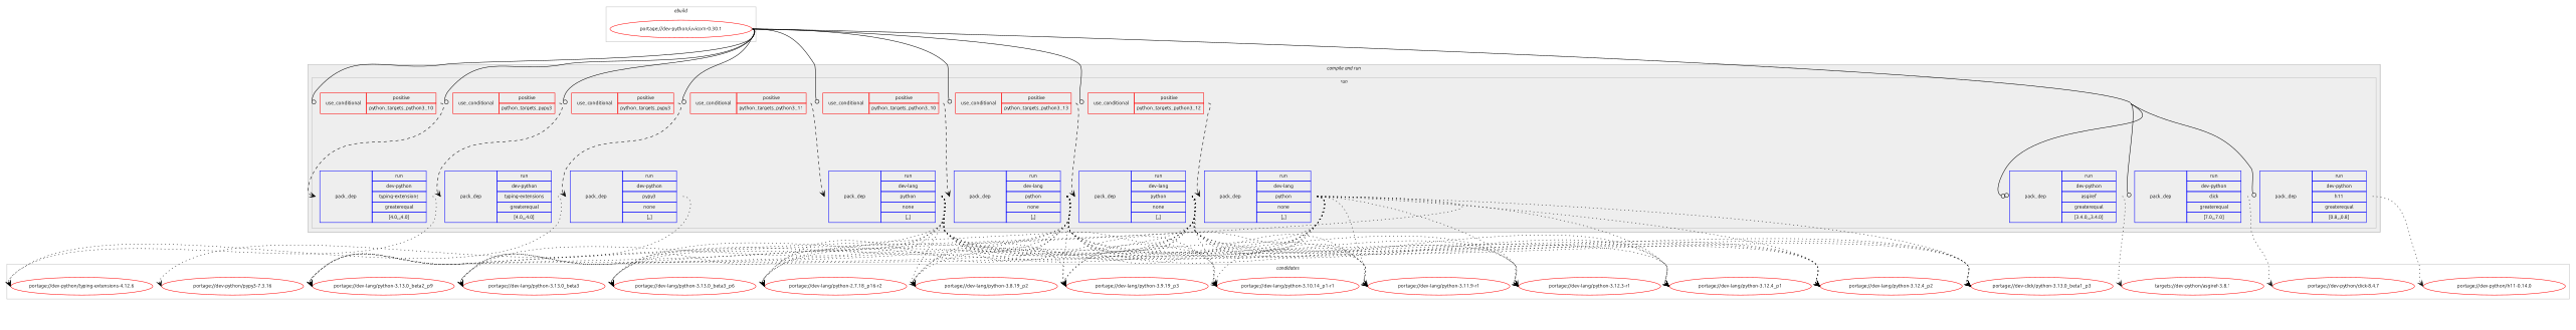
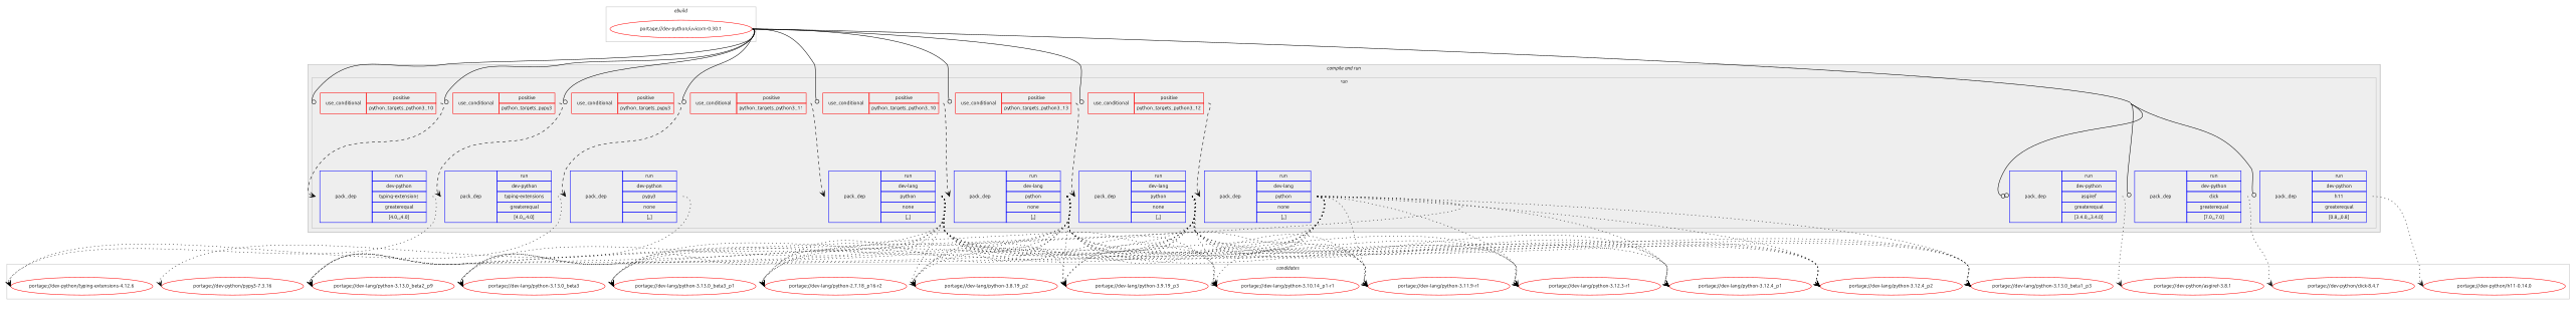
  digraph {
    compound=true
    concentrate=true
    fontname=Ubuntu
    fontsize=10
    newrank=true
    rankdir=TB
    ranksep=1.5
    node [color=red fontname=Ubuntu fontsize=10]
    edge [arrowhead=vee fontname=Ubuntu headport=w style=dotted tailport=e weight=100]
    n1 [label="portage://dev-python/uvicorn-0.30.1" width=4]
    n2 [color=blue label=<<TABLE BORDER="0" CELLBORDER="1" CELLSPACING="0" CELLPADDING="4" WIDTH="220"><TR><TD ROWSPAN="6" CELLPADDING="30">pack_dep</TD></TR><TR><TD WIDTH="110">run</TD></TR><TR><TD>dev-python</TD></TR><TR><TD>pypy3</TD></TR><TR><TD>none</TD></TR><TR><TD>[,,]</TD></TR></TABLE>> shape=none]
    n3 [label=<<TABLE BORDER="0" CELLBORDER="1" CELLSPACING="0" CELLPADDING="4"><TR><TD ROWSPAN="3" CELLPADDING="10">use_conditional</TD></TR><TR><TD>positive</TD></TR><TR><TD>python_targets_pypy3</TD></TR></TABLE>> shape=none]
    n4 [color=blue label=<<TABLE BORDER="0" CELLBORDER="1" CELLSPACING="0" CELLPADDING="4" WIDTH="220"><TR><TD ROWSPAN="6" CELLPADDING="30">pack_dep</TD></TR><TR><TD WIDTH="110">run</TD></TR><TR><TD>dev-python</TD></TR><TR><TD>typing-extensions</TD></TR><TR><TD>greaterequal</TD></TR><TR><TD>[4.0,,,4.0]</TD></TR></TABLE>> shape=none]
    n5 [label=<<TABLE BORDER="0" CELLBORDER="1" CELLSPACING="0" CELLPADDING="4"><TR><TD ROWSPAN="3" CELLPADDING="10">use_conditional</TD></TR><TR><TD>positive</TD></TR><TR><TD>python_targets_pypy3</TD></TR></TABLE>> shape=none]
    n6 [color=blue label=<<TABLE BORDER="0" CELLBORDER="1" CELLSPACING="0" CELLPADDING="4" WIDTH="220"><TR><TD ROWSPAN="6" CELLPADDING="30">pack_dep</TD></TR><TR><TD WIDTH="110">run</TD></TR><TR><TD>dev-lang</TD></TR><TR><TD>python</TD></TR><TR><TD>none</TD></TR><TR><TD>[,,]</TD></TR></TABLE>> shape=none]
    n7 [label=<<TABLE BORDER="0" CELLBORDER="1" CELLSPACING="0" CELLPADDING="4"><TR><TD ROWSPAN="3" CELLPADDING="10">use_conditional</TD></TR><TR><TD>positive</TD></TR><TR><TD>python_targets_python3_10</TD></TR></TABLE>> shape=none]
    n8 [color=blue label=<<TABLE BORDER="0" CELLBORDER="1" CELLSPACING="0" CELLPADDING="4" WIDTH="220"><TR><TD ROWSPAN="6" CELLPADDING="30">pack_dep</TD></TR><TR><TD WIDTH="110">run</TD></TR><TR><TD>dev-python</TD></TR><TR><TD>typing-extensions</TD></TR><TR><TD>greaterequal</TD></TR><TR><TD>[4.0,,,4.0]</TD></TR></TABLE>> shape=none]
    n9 [label=<<TABLE BORDER="0" CELLBORDER="1" CELLSPACING="0" CELLPADDING="4"><TR><TD ROWSPAN="3" CELLPADDING="10">use_conditional</TD></TR><TR><TD>positive</TD></TR><TR><TD>python_targets_python3_10</TD></TR></TABLE>> shape=none]
    n10 [color=blue label=<<TABLE BORDER="0" CELLBORDER="1" CELLSPACING="0" CELLPADDING="4" WIDTH="220"><TR><TD ROWSPAN="6" CELLPADDING="30">pack_dep</TD></TR><TR><TD WIDTH="110">run</TD></TR><TR><TD>dev-lang</TD></TR><TR><TD>python</TD></TR><TR><TD>none</TD></TR><TR><TD>[,,]</TD></TR></TABLE>> shape=none]
    n11 [label=<<TABLE BORDER="0" CELLBORDER="1" CELLSPACING="0" CELLPADDING="4"><TR><TD ROWSPAN="3" CELLPADDING="10">use_conditional</TD></TR><TR><TD>positive</TD></TR><TR><TD>python_targets_python3_11</TD></TR></TABLE>> shape=none]
    n12 [color=blue label=<<TABLE BORDER="0" CELLBORDER="1" CELLSPACING="0" CELLPADDING="4" WIDTH="220"><TR><TD ROWSPAN="6" CELLPADDING="30">pack_dep</TD></TR><TR><TD WIDTH="110">run</TD></TR><TR><TD>dev-lang</TD></TR><TR><TD>python</TD></TR><TR><TD>none</TD></TR><TR><TD>[,,]</TD></TR></TABLE>> shape=none]
    n13 [label=<<TABLE BORDER="0" CELLBORDER="1" CELLSPACING="0" CELLPADDING="4"><TR><TD ROWSPAN="3" CELLPADDING="10">use_conditional</TD></TR><TR><TD>positive</TD></TR><TR><TD>python_targets_python3_12</TD></TR></TABLE>> shape=none]
    n14 [color=blue label=<<TABLE BORDER="0" CELLBORDER="1" CELLSPACING="0" CELLPADDING="4" WIDTH="220"><TR><TD ROWSPAN="6" CELLPADDING="30">pack_dep</TD></TR><TR><TD WIDTH="110">run</TD></TR><TR><TD>dev-lang</TD></TR><TR><TD>python</TD></TR><TR><TD>none</TD></TR><TR><TD>[,,]</TD></TR></TABLE>> shape=none]
    n15 [label=<<TABLE BORDER="0" CELLBORDER="1" CELLSPACING="0" CELLPADDING="4"><TR><TD ROWSPAN="3" CELLPADDING="10">use_conditional</TD></TR><TR><TD>positive</TD></TR><TR><TD>python_targets_python3_13</TD></TR></TABLE>> shape=none]
    n16 [color=blue label=<<TABLE BORDER="0" CELLBORDER="1" CELLSPACING="0" CELLPADDING="4" WIDTH="220"><TR><TD ROWSPAN="6" CELLPADDING="30">pack_dep</TD></TR><TR><TD WIDTH="110">run</TD></TR><TR><TD>dev-python</TD></TR><TR><TD>asgiref</TD></TR><TR><TD>greaterequal</TD></TR><TR><TD>[3.4.0,,,3.4.0]</TD></TR></TABLE>> shape=none]
    n17 [color=blue label=<<TABLE BORDER="0" CELLBORDER="1" CELLSPACING="0" CELLPADDING="4" WIDTH="220"><TR><TD ROWSPAN="6" CELLPADDING="30">pack_dep</TD></TR><TR><TD WIDTH="110">run</TD></TR><TR><TD>dev-python</TD></TR><TR><TD>click</TD></TR><TR><TD>greaterequal</TD></TR><TR><TD>[7.0,,,7.0]</TD></TR></TABLE>> shape=none]
    n18 [color=blue label=<<TABLE BORDER="0" CELLBORDER="1" CELLSPACING="0" CELLPADDING="4" WIDTH="220"><TR><TD ROWSPAN="6" CELLPADDING="30">pack_dep</TD></TR><TR><TD WIDTH="110">run</TD></TR><TR><TD>dev-python</TD></TR><TR><TD>h11</TD></TR><TR><TD>greaterequal</TD></TR><TR><TD>[0.8,,,0.8]</TD></TR></TABLE>> shape=none]
    n19 [label="portage://dev-python/pypy3-7.3.16" width=4]
    n20 [label="portage://dev-python/typing-extensions-4.12.6" width=4]
-   n21 [label="portage://dev-lang/python-3.13.0_beta3_p6" width=4]
+   n21 [label="portage://dev-lang/python-3.13.0_beta3_p1" width=4]
    n22 [label="portage://dev-lang/python-3.13.0_beta3" width=4]
    n23 [label="portage://dev-lang/python-3.13.0_beta2_p9" width=4]
-   n24 [label="portage://dev-click/python-3.13.0_beta1_p3" width=4]
+   n24 [label="portage://dev-lang/python-3.13.0_beta1_p3" width=4]
    n25 [label="portage://dev-lang/python-3.12.4_p2" width=4]
    n26 [label="portage://dev-lang/python-3.12.4_p1" width=4]
    n27 [label="portage://dev-lang/python-3.12.3-r1" width=4]
    n28 [label="portage://dev-lang/python-3.11.9-r1" width=4]
    n29 [label="portage://dev-lang/python-3.10.14_p1-r1" width=4]
    n30 [label="portage://dev-lang/python-3.9.19_p3" width=4]
    n31 [label="portage://dev-lang/python-3.8.19_p2" width=4]
    n32 [label="portage://dev-lang/python-2.7.18_p16-r2" width=4]
-   n33 [label="targets://dev-python/asgiref-3.8.1" width=4]
+   n33 [label="portage://dev-python/asgiref-3.8.1" width=4]
    n34 [label="portage://dev-python/click-8.4.7" width=4]
    n35 [label="portage://dev-python/h11-0.14.0" width=4]
    subgraph cluster_1 {
      color=gray
      label=<<i>ebuild</i>>
      rank=same
      n1
    }
    subgraph cluster_2 {
      color=gray
      label=<<i>dependencies</i>>
      subgraph cluster_3 {
        color=gray
        fillcolor="#eeeeee"
        label=<<i>compile</i>>
        style=filled
      }
      subgraph cluster_4 {
        color=gray
        fillcolor="#eeeeee"
        label=<<i>compile and run</i>>
        style=filled
      }
      subgraph cluster_5 {
        color=gray
        fillcolor="#eeeeee"
        label=<<i>run</i>>
        style=filled
        subgraph sub_6 {
          color=gray
          fillcolor="#eeeeee"
          label=<<i>run</i>>
          style=filled
          n3
          subgraph sub_7 {
            color=gray
            fillcolor="#eeeeee"
            label=<<i>run</i>>
            style=filled
            n2
          }
        }
        subgraph sub_8 {
          color=gray
          fillcolor="#eeeeee"
          label=<<i>run</i>>
          style=filled
          n5
          subgraph sub_9 {
            color=gray
            fillcolor="#eeeeee"
            label=<<i>run</i>>
            style=filled
            n4
          }
        }
        subgraph sub_10 {
          color=gray
          fillcolor="#eeeeee"
          label=<<i>run</i>>
          style=filled
          n7
          subgraph sub_11 {
            color=gray
            fillcolor="#eeeeee"
            label=<<i>run</i>>
            style=filled
            n6
          }
        }
        subgraph sub_12 {
          color=gray
          fillcolor="#eeeeee"
          label=<<i>run</i>>
          style=filled
          n9
          subgraph sub_13 {
            color=gray
            fillcolor="#eeeeee"
            label=<<i>run</i>>
            style=filled
            n8
          }
        }
        subgraph sub_14 {
          color=gray
          fillcolor="#eeeeee"
          label=<<i>run</i>>
          style=filled
          n11
          subgraph sub_15 {
            color=gray
            fillcolor="#eeeeee"
            label=<<i>run</i>>
            style=filled
            n10
          }
        }
        subgraph sub_16 {
          color=gray
          fillcolor="#eeeeee"
          label=<<i>run</i>>
          style=filled
          n13
          subgraph sub_17 {
            color=gray
            fillcolor="#eeeeee"
            label=<<i>run</i>>
            style=filled
            n12
          }
        }
        subgraph sub_18 {
          color=gray
          fillcolor="#eeeeee"
          label=<<i>run</i>>
          style=filled
          n15
          subgraph sub_19 {
            color=gray
            fillcolor="#eeeeee"
            label=<<i>run</i>>
            style=filled
            n14
          }
        }
        subgraph sub_20 {
          color=gray
          fillcolor="#eeeeee"
          label=<<i>run</i>>
          style=filled
          n16
        }
        subgraph sub_21 {
          color=gray
          fillcolor="#eeeeee"
          label=<<i>run</i>>
          style=filled
          n17
        }
        subgraph sub_22 {
          color=gray
          fillcolor="#eeeeee"
          label=<<i>run</i>>
          style=filled
          n18
        }
      }
    }
    subgraph cluster_23 {
      color=gray
      label=<<i>candidates</i>>
      rank=same
      subgraph sub_24 {
        color=black
        label=<<i>candidates</i>>
        nodesep=1
        rank=same
        n19
      }
      subgraph sub_25 {
        color=black
        label=<<i>candidates</i>>
        nodesep=1
        rank=same
        n20
      }
      subgraph sub_26 {
        color=black
        label=<<i>candidates</i>>
        nodesep=1
        rank=same
        n21
        n22
        n23
        n24
        n25
        n26
        n27
        n28
        n29
        n30
        n31
        n32
      }
      subgraph sub_27 {
        color=black
        label=<<i>candidates</i>>
        nodesep=1
        rank=same
        n20
      }
      subgraph sub_28 {
        color=black
        label=<<i>candidates</i>>
        nodesep=1
        rank=same
        n21
        n22
        n23
        n24
        n25
        n26
        n27
        n28
        n29
        n30
        n31
        n32
      }
      subgraph sub_29 {
        color=black
        label=<<i>candidates</i>>
        nodesep=1
        rank=same
        n21
        n22
        n23
        n24
        n25
        n26
        n27
        n28
        n29
        n30
        n31
        n32
      }
      subgraph sub_30 {
        color=black
        label=<<i>candidates</i>>
        nodesep=1
        rank=same
        n21
        n22
        n23
        n24
        n25
        n26
        n27
        n28
        n29
        n30
        n31
        n32
      }
      subgraph sub_31 {
        color=black
        label=<<i>candidates</i>>
        nodesep=1
        rank=same
        n33
      }
      subgraph sub_32 {
        color=black
        label=<<i>candidates</i>>
        nodesep=1
        rank=same
        n34
      }
      subgraph sub_33 {
        color=black
        label=<<i>candidates</i>>
        nodesep=1
        rank=same
        n35
      }
    }
    n1 -> n3 [arrowhead=odot style=solid weight=20]
    n1 -> n5 [arrowhead=odot style=solid weight=20]
    n1 -> n7 [arrowhead=odot style=solid weight=20]
    n1 -> n9 [arrowhead=odot style=solid weight=20]
    n1 -> n11 [arrowhead=odot style=solid weight=20]
    n1 -> n13 [arrowhead=odot style=solid weight=20]
    n1 -> n15 [arrowhead=odot style=solid weight=20]
    n1 -> n16 [arrowhead=odot style=solid weight=20]
    n1 -> n17 [arrowhead=odot style=solid weight=20]
    n1 -> n18 [arrowhead=odot style=solid weight=20]
    n2 -> n19
    n3 -> n2 [style=dashed weight=20]
    n4 -> n20
    n5 -> n4 [style=dashed weight=20]
    n6 -> n21
    n6 -> n22
    n6 -> n23
    n6 -> n24
    n6 -> n25
    n6 -> n26
    n6 -> n27
    n6 -> n28
    n6 -> n29
    n6 -> n30
    n6 -> n31
    n6 -> n32
    n7 -> n6 [style=dashed weight=20]
    n8 -> n20
    n9 -> n8 [style=dashed weight=20]
    n10 -> n21
    n10 -> n22
    n10 -> n23
    n10 -> n24
    n10 -> n25
    n10 -> n26
    n10 -> n27
    n10 -> n28
    n10 -> n29
    n10 -> n30
    n10 -> n31
    n10 -> n32
    n11 -> n10 [style=dashed weight=20]
    n12 -> n21
    n12 -> n22
    n12 -> n23
    n12 -> n24
    n12 -> n25
    n12 -> n26
    n12 -> n27
    n12 -> n28
    n12 -> n29
    n12 -> n30
    n12 -> n31
    n12 -> n32
    n13 -> n12 [style=dashed weight=20]
    n14 -> n21
    n14 -> n22
    n14 -> n23
    n14 -> n24
    n14 -> n25
    n14 -> n26
    n14 -> n27
    n14 -> n28
    n14 -> n29
    n14 -> n30
    n14 -> n31
    n14 -> n32
    n15 -> n14 [style=dashed weight=20]
    n16 -> n33
    n17 -> n34
    n18 -> n35
  }
